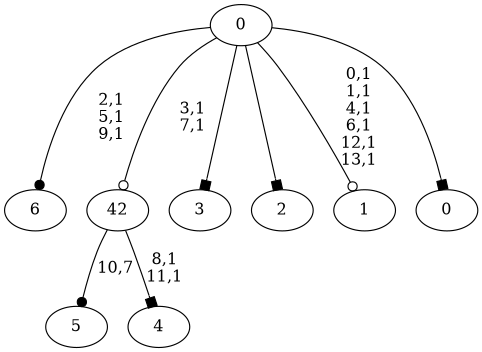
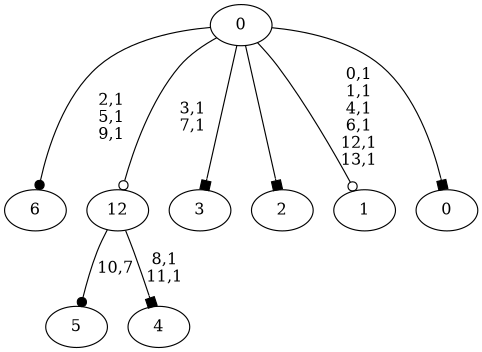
  digraph {
    fontname="DejaVu Serif"
    node [fontname="DejaVu Serif"]
    edge [arrowhead=box fontname="DejaVu Serif"]
    n1 [label=6]
    n2 [label=5]
    n3 [label=4]
-   12 [label=42]
+   12
    n5 [label=3]
    n6 [label=2]
    n7 [label=1]
    n8 [label=0]
    0
    12 -> n2 [arrowhead=dot label="10,7"]
    12 -> n3 [label="8,1\n11,1"]
    0 -> n1 [arrowhead=dot label="2,1\n5,1\n9,1"]
    0 -> 12 [arrowhead=odot label="3,1\n7,1"]
    0 -> n5
    0 -> n6
    0 -> n7 [arrowhead=odot label="0,1\n1,1\n4,1\n6,1\n12,1\n13,1"]
    0 -> n8
  }
